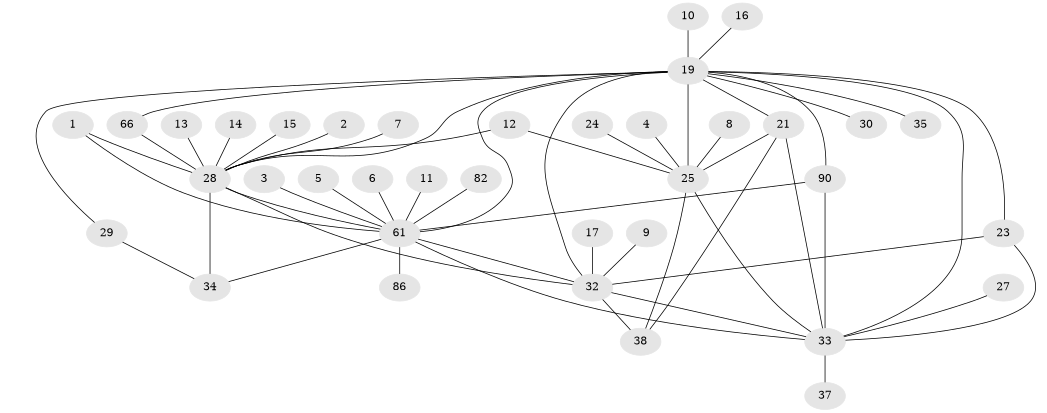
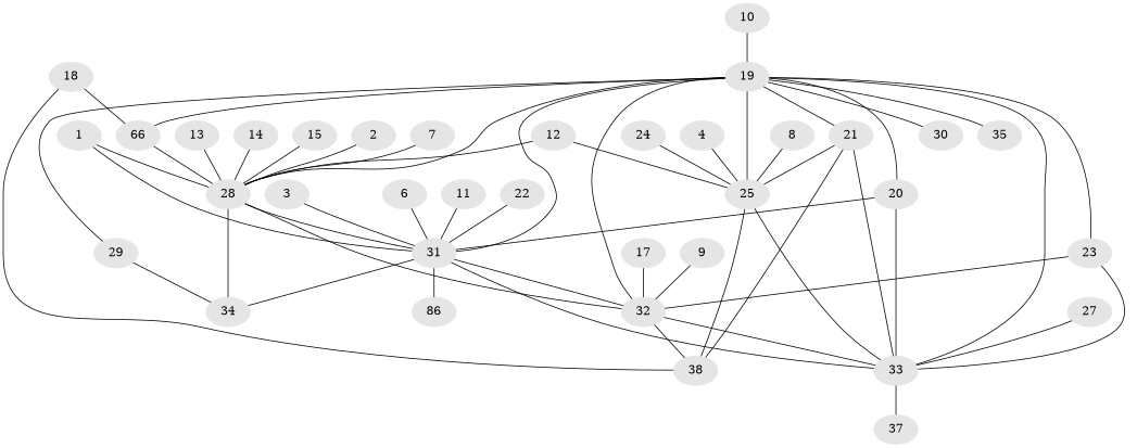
  graph {
    node [color=gray90 style=filled]
    edge [weight=1.0]
    1
    28
-   31 [label=61]
+   31
    32
    34
    33
    n7 [label=86]
    2
    3
    4
    25
    38
-   5
    6
    7
    8
    9
    10
    19
    n20 [label=66]
-   20 [label=90]
+   20
    21
    23
    29
    30
    35
    11
    12
    13
    14
    15
-   16
    17
+   18
    37
-   22 [label=82]
+   22
    24
    27
    1 -- 28
    1 -- 31
    28 -- 31
    28 -- 32
    28 -- 34
    31 -- 32
    31 -- 34
    31 -- 33
    31 -- n7
    32 -- 33
    32 -- 38
    33 -- 37
    2 -- 28
    3 -- 31
    4 -- 25
    25 -- 33
    25 -- 38
-   5 -- 31
    6 -- 31
    7 -- 28
    8 -- 25
    9 -- 32
    10 -- 19 [weight=2.0]
    19 -- 28
    19 -- 31
    19 -- 32 [weight=2.0]
    19 -- 33 [weight=2.0]
    19 -- 25 [weight=3.0]
    19 -- n20 [weight=2.0]
    19 -- 20
    19 -- 21
    19 -- 23
    19 -- 29
    19 -- 30
    19 -- 35
    n20 -- 28
    20 -- 31
    20 -- 33
    21 -- 33
    21 -- 25
    21 -- 38
    23 -- 32
    23 -- 33
    29 -- 34
    11 -- 31
    12 -- 28
    12 -- 25
    13 -- 28
    14 -- 28
    15 -- 28
-   16 -- 19
    17 -- 32
+   18 -- 38
+   18 -- n20
    22 -- 31
    24 -- 25
    27 -- 33
  }
